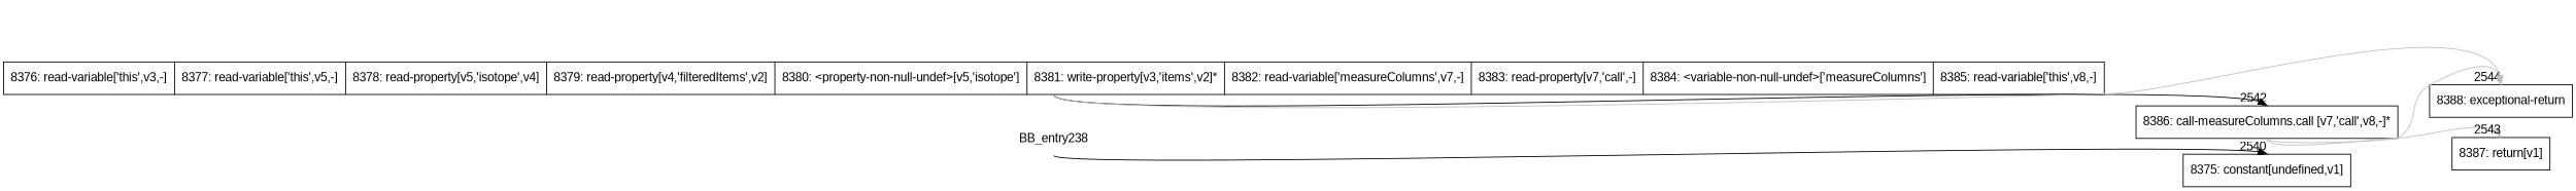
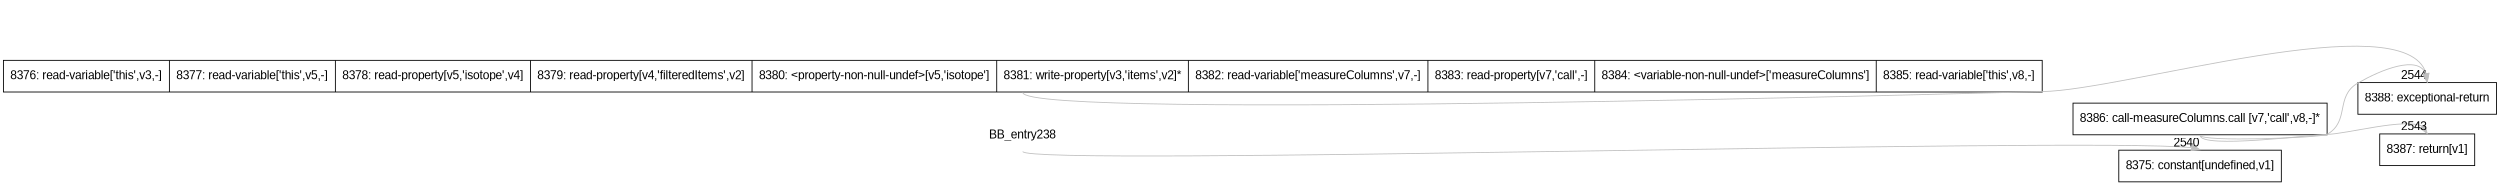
  digraph {
    fontname="Liberation Sans"
    rankdir=LR
    node [fontname="Liberation Sans" shape=record]
    edge [fontname="Liberation Sans" headport=n tailport=s color=gray]
    n1 [label=BB_entry238 shape=none]
    n2 [label="{8375: constant[undefined,v1]}"]
    n3 [label="{8376: read-variable['this',v3,-]|8377: read-variable['this',v5,-]|8378: read-property[v5,'isotope',v4]|8379: read-property[v4,'filteredItems',v2]|8380: \<property-non-null-undef\>[v5,'isotope']|8381: write-property[v3,'items',v2]*|8382: read-variable['measureColumns',v7,-]|8383: read-property[v7,'call',-]|8384: \<variable-non-null-undef\>['measureColumns']|8385: read-variable['this',v8,-]}"]
    n4 [label="{8386: call-measureColumns.call [v7,'call',v8,-]*}"]
    n5 [label="{8388: exceptional-return}"]
    n6 [label="{8387: return[v1]}"]
-   n1 -> n2 [headlabel="    2540" color=""]
-   n3 -> n4 [headlabel="      2542" color=""]
+   n1 -> n2 [headlabel="    2540"]
    n3 -> n5 [headlabel="      2544"]
    n4 -> n5
    n4 -> n6 [headlabel="      2543"]
  }
